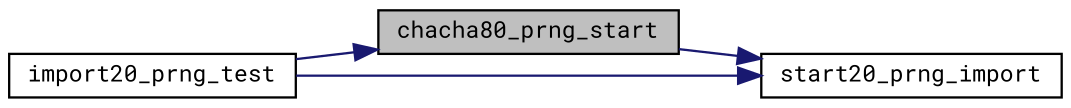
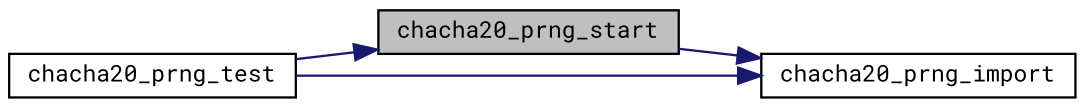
  digraph {
    fontname="Roboto Mono"
    rankdir=RL
    node [color=black fillcolor=white fontname="Roboto Mono" fontsize=10 shape=record style=filled]
    edge [color=midnightblue dir=back fontname="Roboto Mono" fontsize=10 labelfontname=Helvetica labelfontsize=10 style=solid]
-   n1 [fillcolor=grey75 fontcolor=black height=0.2 label=chacha80_prng_start width=0.4]
-   n2 [height=0.2 label=import20_prng_test width=0.4]
-   n3 [height=0.2 label=start20_prng_import width=0.4]
+   n1 [fillcolor=grey75 fontcolor=black height=0.2 label=chacha20_prng_start width=0.4]
+   n2 [height=0.2 label=chacha20_prng_test width=0.4]
+   n3 [height=0.2 label=chacha20_prng_import width=0.4]
    n1 -> n2
    n3 -> n1
    n3 -> n2
  }
